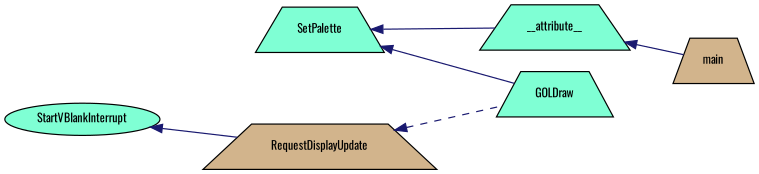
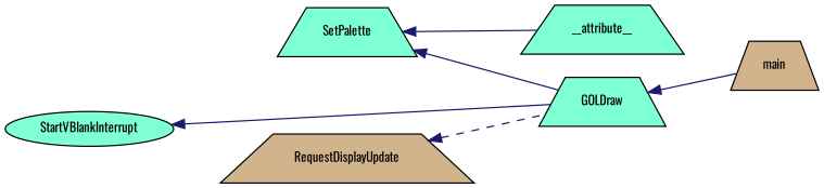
  digraph {
    fontname=Oswald
    rankdir=LR
    node [color=black fillcolor=aquamarine fontname=Oswald fontsize=10 shape=trapezium style=filled]
    edge [color=midnightblue dir=back fontname=Oswald fontsize=10 labelfontname=Helvetica labelfontsize=10 style=solid]
    n1 [fontcolor=black height=0.2 label=SetPalette width=0.4]
    n2 [height=0.2 label=__attribute__ width=0.4]
    n3 [height=0.2 label=GOLDraw width=0.4]
    n4 [height=0.2 label=StartVBlankInterrupt shape=ellipse width=0.4]
    n5 [fillcolor=tan height=0.2 label=RequestDisplayUpdate width=0.4]
    n6 [fillcolor=tan height=0.2 label=main width=0.4]
    n1 -> n2
    n1 -> n3
-   n2 -> n6
-   n4 -> n5
+   n3 -> n6
+   n4 -> n3
    n5 -> n3 [style=dashed]
  }
